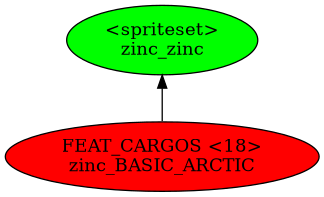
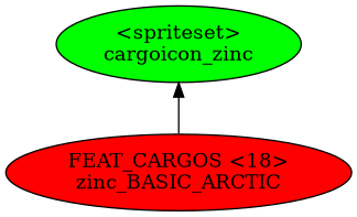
  digraph {
    rankdir=BT
    node [style=filled]
-   n1 [fillcolor=green label="<spriteset>\nzinc_zinc"]
+   n1 [fillcolor=green label="<spriteset>\ncargoicon_zinc"]
    n2 [fillcolor=red label="FEAT_CARGOS <18>\nzinc_BASIC_ARCTIC"]
    n2 -> n1
  }
